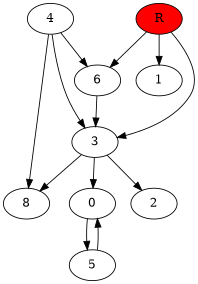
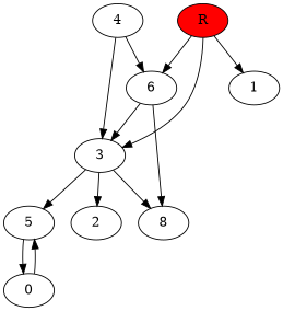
  digraph {
    4
    3
    6
    2
    5
    8
    n7 [label=0]
    R [fillcolor="#ff0000" style=filled]
    1
    4 -> 3
    4 -> 6
    3 -> 2
-   3 -> n7
+   3 -> 5
    3 -> 8
    6 -> 3
-   4 -> 8
+   6 -> 8
    5 -> n7
    n7 -> 5
    R -> 3
    R -> 6
    R -> 1
  }
